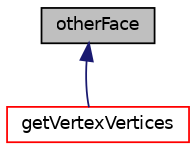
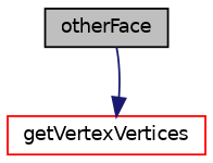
  digraph {
    rankdir=TB
    node [fontname=Helvetica fontsize=10 shape=record]
    n1 [color=black fillcolor=grey75 fontcolor=black height=0.2 label=otherFace style=filled width=0.4]
    n2 [color=red height=0.2 label=getVertexVertices width=0.4]
-   n1 -> n2 [color=midnightblue dir=back fontname=Helvetica fontsize=10 labelfontname=Helvetica labelfontsize=10 style=solid]
+   n2 -> n1 [color=midnightblue dir=back fontname=Helvetica fontsize=10 labelfontname=Helvetica labelfontsize=10 style=solid]
  }
